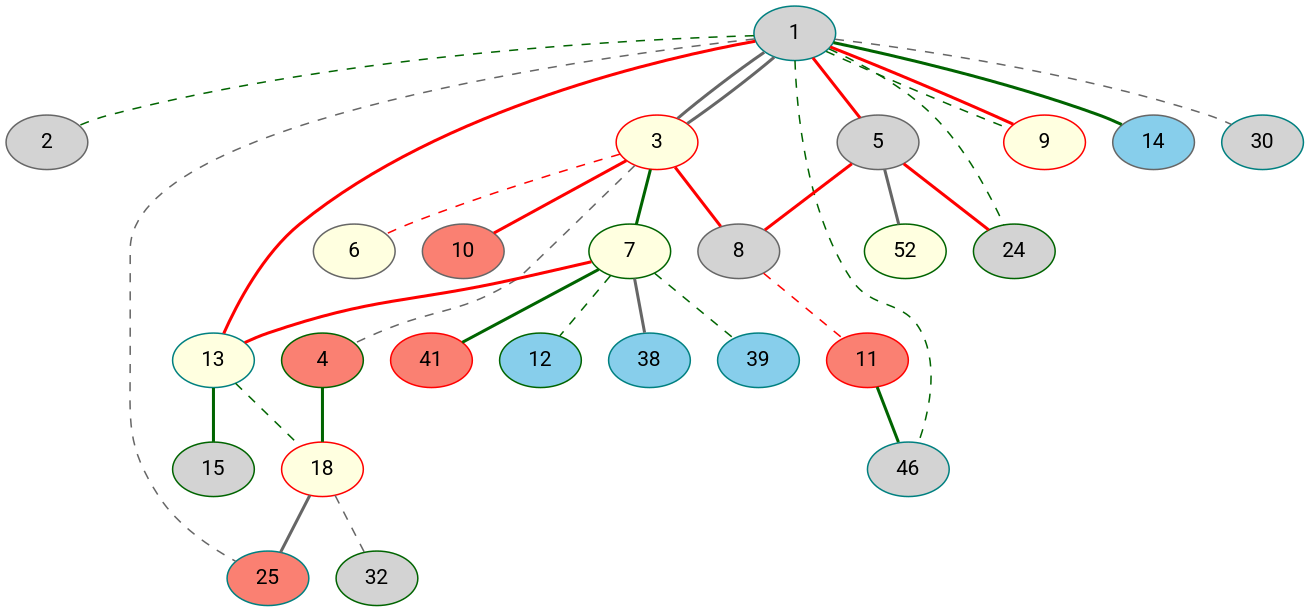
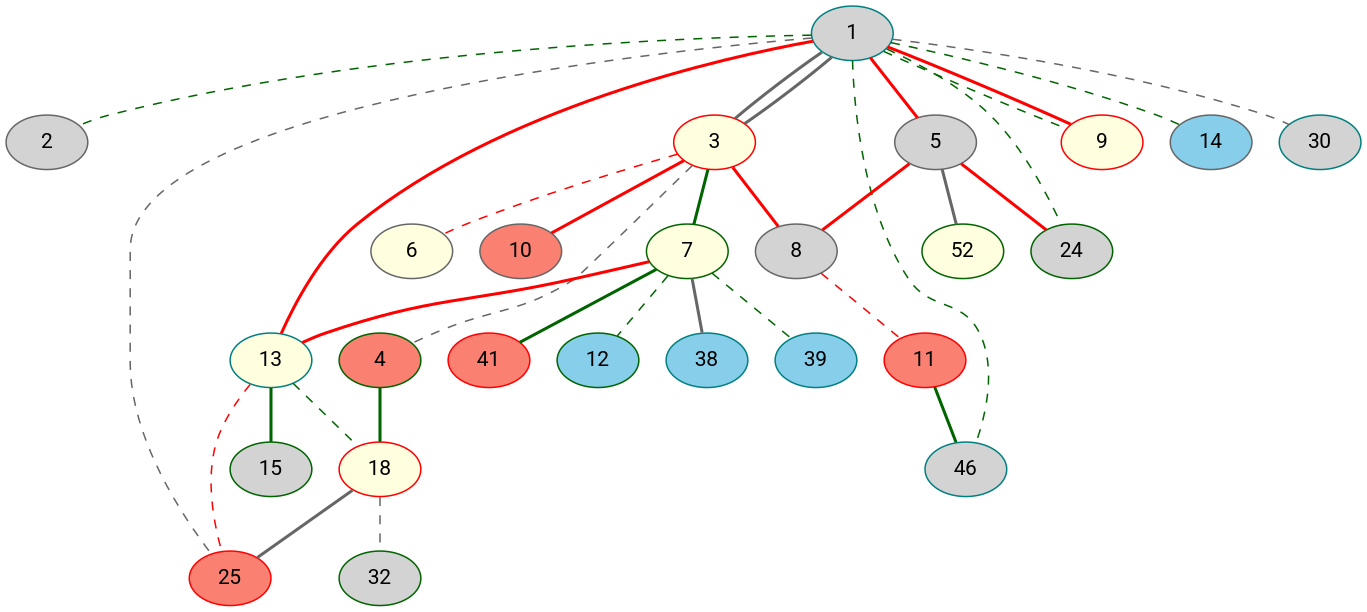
  graph {
    fontname=Roboto
    node [color=darkgreen fillcolor=lightgrey fontname=Roboto style=filled]
    edge [color=darkgreen fontname=Roboto style=bold]
    1 [color=teal]
    2 [color=gray40]
    3 [color=red fillcolor=lightyellow super="+34+22+33+37+23+16"]
    5 [color=gray40]
    9 [color=red fillcolor=lightyellow]
    13 [color=teal fillcolor=lightyellow super="+26+36+47+42+29"]
    14 [color=gray40 fillcolor=skyblue super="+45"]
    24 [super="+50"]
-   25 [color=teal fillcolor=salmon super="+40+35"]
+   25 [color=red fillcolor=salmon super="+40+35"]
    30 [color=teal]
    46 [color=teal]
    4 [fillcolor=salmon]
    6 [color=gray40 fillcolor=lightyellow]
    7 [fillcolor=lightyellow super="+17"]
    8 [color=gray40]
    10 [color=gray40 fillcolor=salmon]
    52 [fillcolor=lightyellow]
    18 [color=red fillcolor=lightyellow super="+19"]
    15
    12 [fillcolor=skyblue]
    38 [color=teal fillcolor=skyblue]
    39 [color=teal fillcolor=skyblue]
    41 [color=red fillcolor=salmon]
    11 [color=red fillcolor=salmon]
    32
    1 -- 2 [style=dashed]
    1 -- 3 [color=gray40 weight=3]
    1 -- 3 [color=gray40]
    1 -- 5 [color=red]
    1 -- 9 [style=dashed]
    1 -- 9 [color=red]
    1 -- 13 [color=red]
-   1 -- 14
+   1 -- 14 [style=dashed]
    1 -- 24 [style=dashed weight=2]
    1 -- 25 [color=gray40 style=dashed]
    1 -- 30 [color=gray40 style=dashed]
    1 -- 46 [style=dashed]
    3 -- 4 [color=gray40 style=dashed]
    3 -- 6 [color=red style=dashed]
    3 -- 7 [weight=2]
    3 -- 8 [color=red]
    3 -- 10 [color=red]
    5 -- 24 [color=red]
    5 -- 8 [color=red]
    5 -- 52 [color=gray40]
+   13 -- 25 [color=red style=dashed]
    13 -- 18 [style=dashed weight=2]
    13 -- 15
    4 -- 18
    7 -- 13 [color=red]
    7 -- 12 [style=dashed]
    7 -- 38 [color=gray40]
    7 -- 39 [style=dashed]
    7 -- 41
    8 -- 11 [color=red style=dashed]
    18 -- 25 [color=gray40 weight=2]
    18 -- 32 [color=gray40 style=dashed]
    11 -- 46
  }
